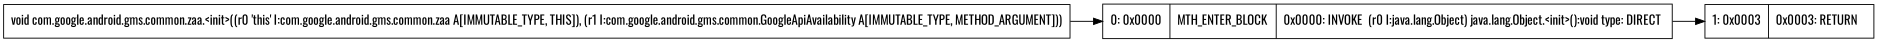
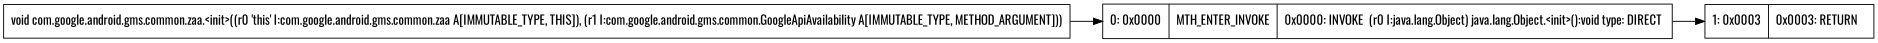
  digraph {
    rankdir=LR
    fontname=Oswald
    node [shape=record fontname=Oswald]
    edge [fontname=Oswald]
-   n1 [label="{0\:\ 0x0000|MTH_ENTER_BLOCK\l|0x0000: INVOKE  (r0 I:java.lang.Object) java.lang.Object.\<init\>():void type: DIRECT \l}"]
+   n1 [label="{0\:\ 0x0000|MTH_ENTER_INVOKE\l|0x0000: INVOKE  (r0 I:java.lang.Object) java.lang.Object.\<init\>():void type: DIRECT \l}"]
    n2 [label="{1\:\ 0x0003|0x0003: RETURN   \l}"]
    n3 [label="{void com.google.android.gms.common.zaa.\<init\>((r0 'this' I:com.google.android.gms.common.zaa A[IMMUTABLE_TYPE, THIS]), (r1 I:com.google.android.gms.common.GoogleApiAvailability A[IMMUTABLE_TYPE, METHOD_ARGUMENT])) }"]
    n1 -> n2
    n3 -> n1
  }
